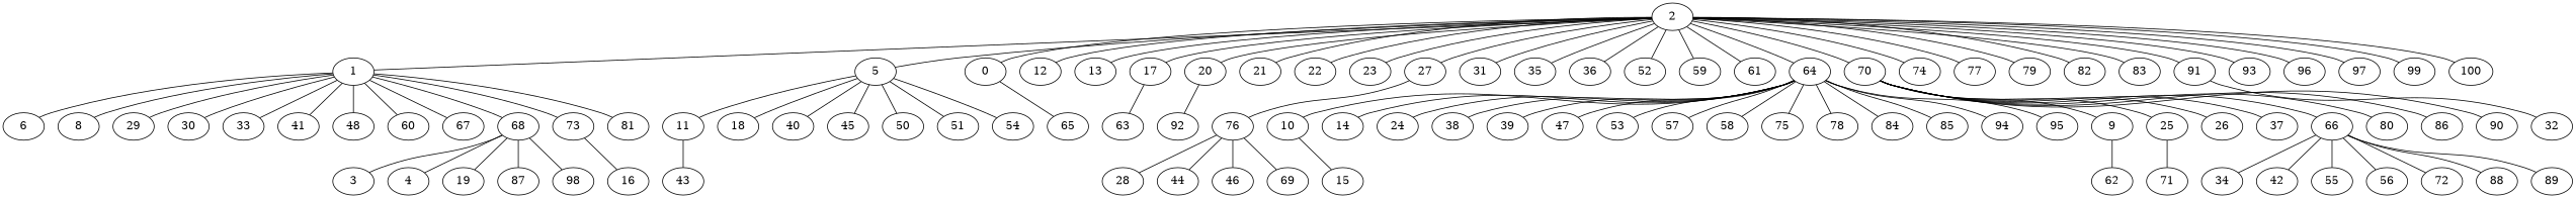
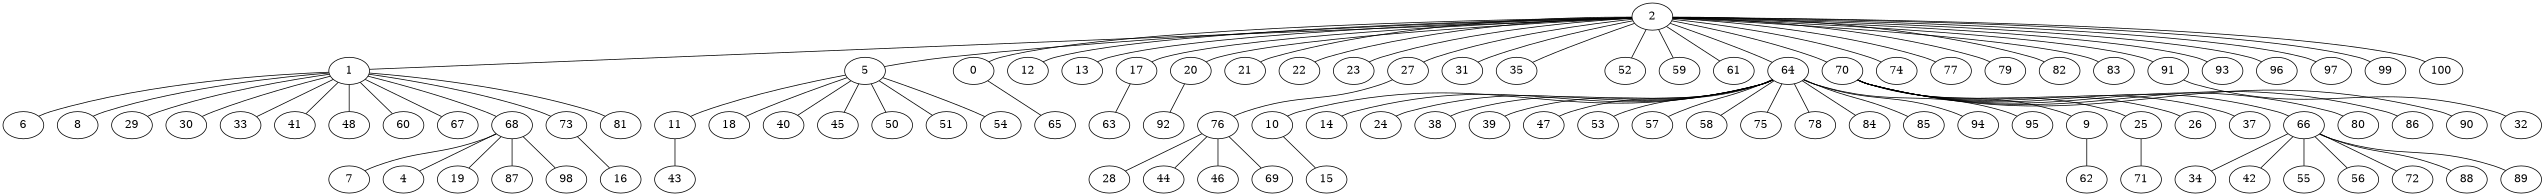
  graph {
    2
    1
    5
    n4 [label=0]
    12
    13
    17
    20
    21
    22
    23
    27
    31
    35
-   36
    52
    59
    61
    64
    70
    74
    77
    79
    82
    83
    91
    93
    96
    97
    99
    100
    6
    8
    29
    30
    33
    41
    48
    60
    67
    68
    73
    81
    11
    18
    40
    45
    50
    51
    54
    65
    63
    92
    76
    10
    14
    24
    38
    39
    47
    53
    57
    58
    75
    78
    84
    85
    94
    95
    9
    25
    26
    37
    66
    80
    86
    90
    32
-   3
+   3 [label=7]
    4
    19
    87
    98
    16
    43
    28
    44
    46
    69
    15
    62
    71
    34
    42
    55
    56
    72
    88
    89
    2 -- 1
    2 -- 5
    2 -- n4
    2 -- 12
    2 -- 13
    2 -- 17
    2 -- 20
    2 -- 21
    2 -- 22
    2 -- 23
    2 -- 27
    2 -- 31
    2 -- 35
-   2 -- 36
    2 -- 52
    2 -- 59
    2 -- 61
    2 -- 64
    2 -- 70
    2 -- 74
    2 -- 77
    2 -- 79
    2 -- 82
    2 -- 83
    2 -- 91
    2 -- 93
    2 -- 96
    2 -- 97
    2 -- 99
    2 -- 100
    1 -- 6
    1 -- 8
    1 -- 29
    1 -- 30
    1 -- 33
    1 -- 41
    1 -- 48
    1 -- 60
    1 -- 67
    1 -- 68
    1 -- 73
    1 -- 81
    5 -- 11
    5 -- 18
    5 -- 40
    5 -- 45
    5 -- 50
    5 -- 51
    5 -- 54
    n4 -- 65
    17 -- 63
    20 -- 92
    27 -- 76
    64 -- 10
    64 -- 14
    64 -- 24
    64 -- 38
    64 -- 39
    64 -- 47
    64 -- 53
    64 -- 57
    64 -- 58
    64 -- 75
    64 -- 78
    64 -- 84
    64 -- 85
    64 -- 94
    64 -- 95
    70 -- 9
    70 -- 25
    70 -- 26
    70 -- 37
    70 -- 66
    70 -- 80
    70 -- 86
    70 -- 90
    91 -- 32
    68 -- 3
    68 -- 4
    68 -- 19
    68 -- 87
    68 -- 98
    73 -- 16
    11 -- 43
    76 -- 28
    76 -- 44
    76 -- 46
    76 -- 69
    10 -- 15
    9 -- 62
    25 -- 71
    66 -- 34
    66 -- 42
    66 -- 55
    66 -- 56
    66 -- 72
    66 -- 88
    66 -- 89
  }
